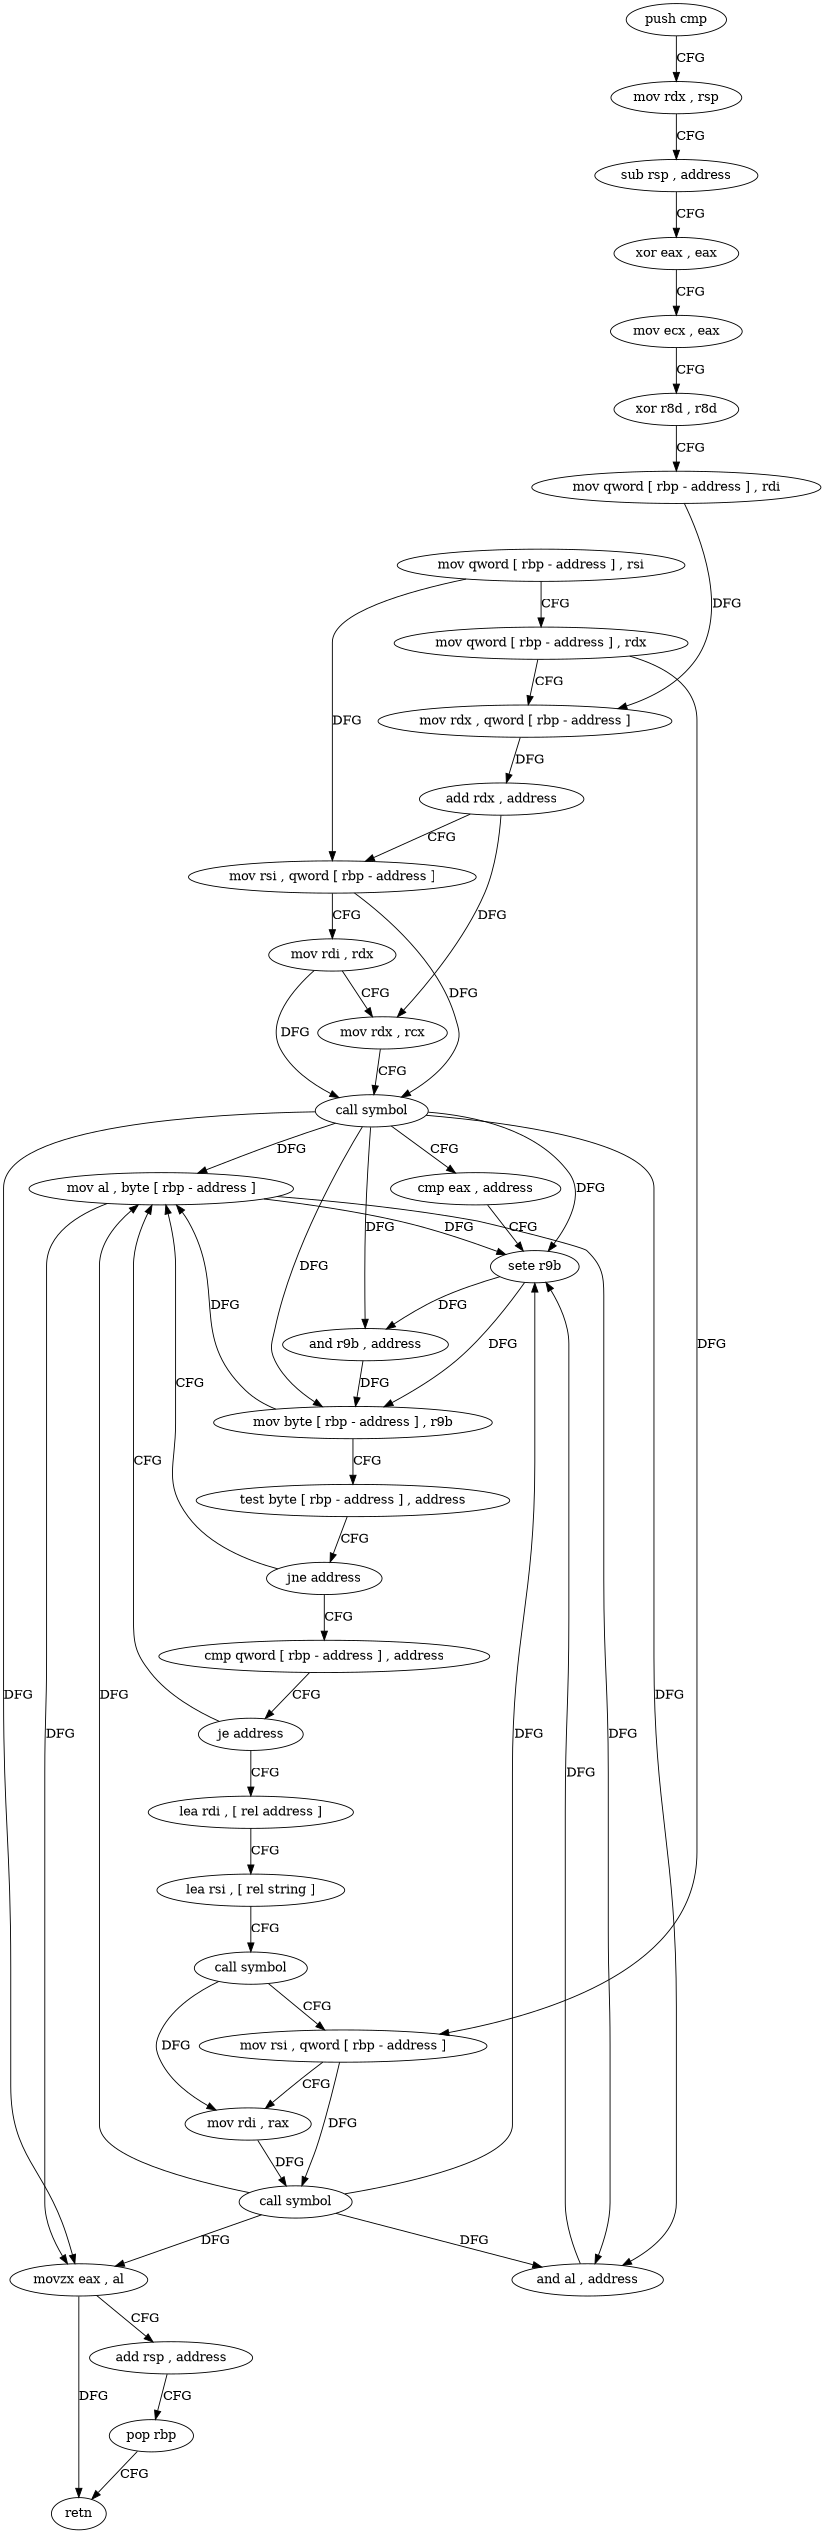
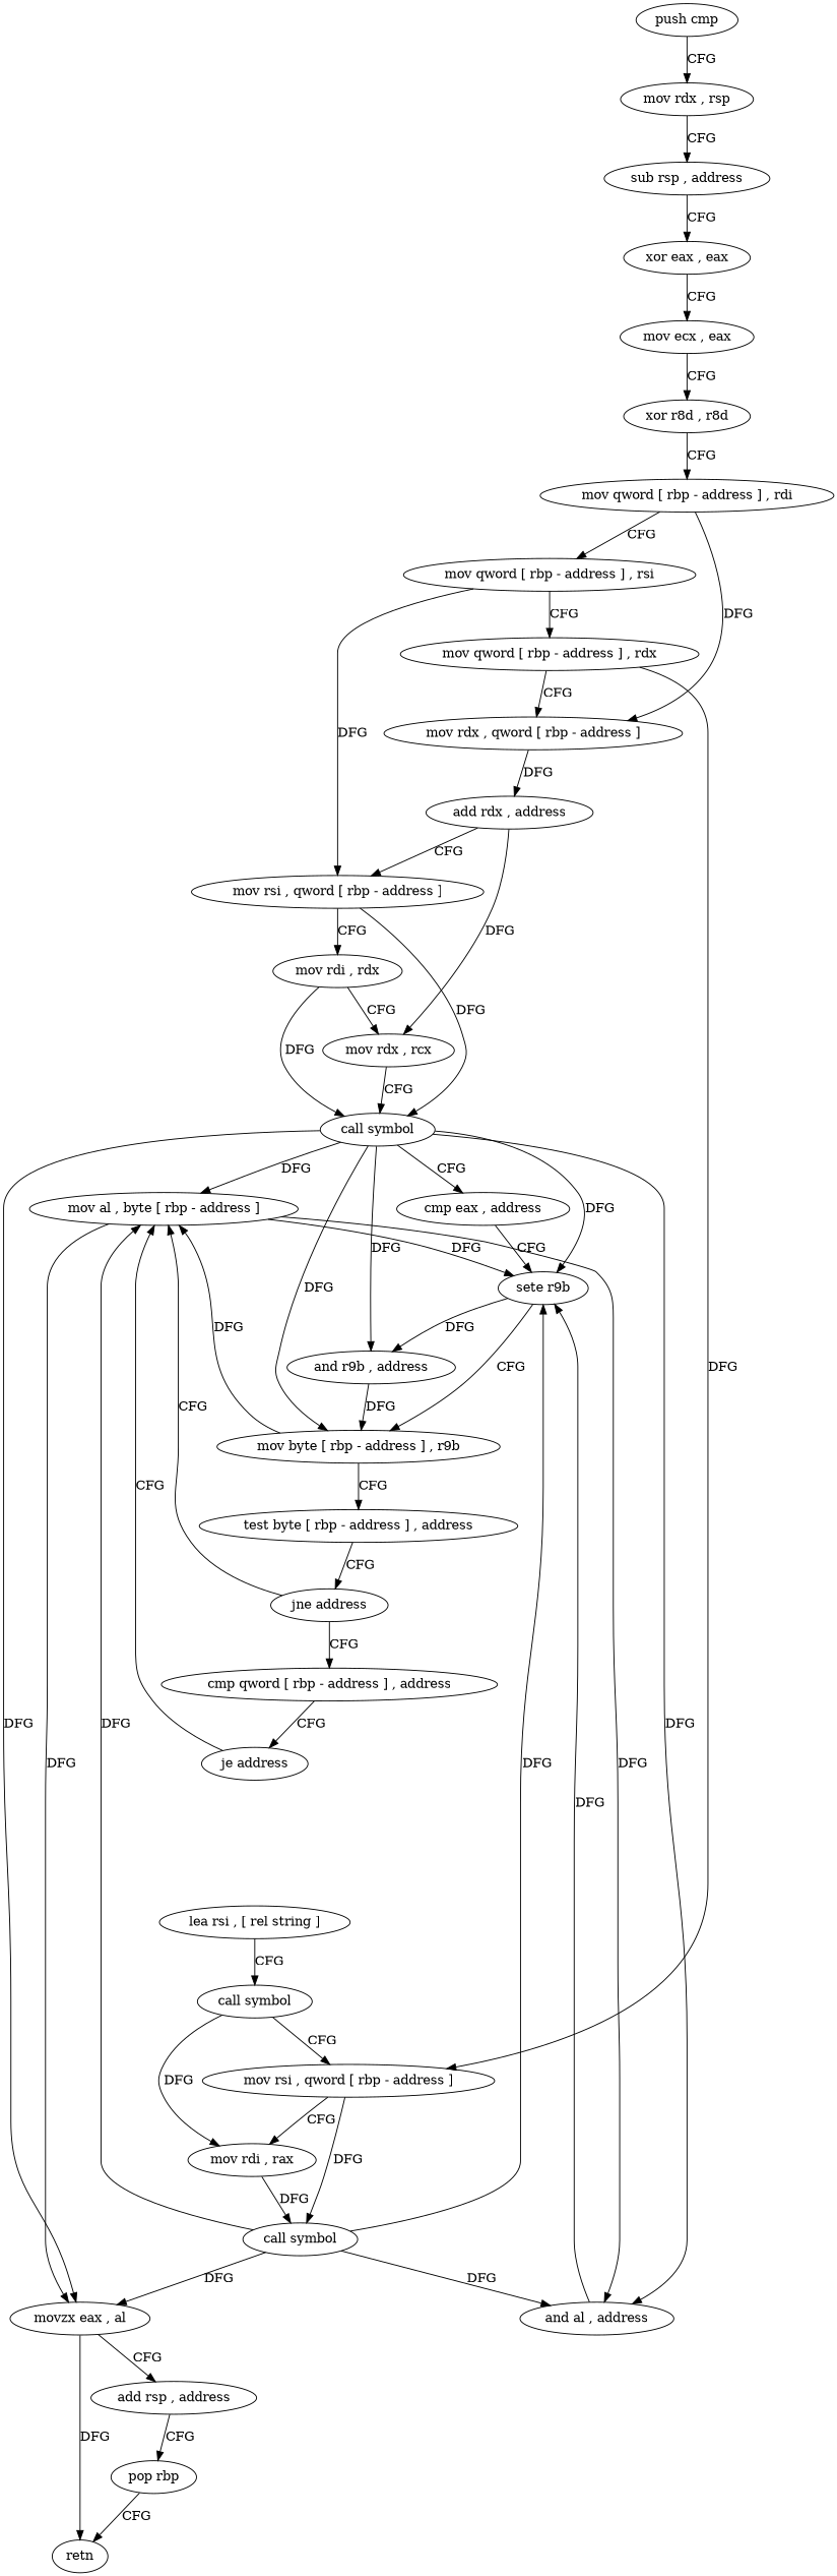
  digraph {
    n1 [label="push cmp"]
    n2 [label="mov rdx , rsp"]
    n3 [label="sub rsp , address"]
    n4 [label="xor eax , eax"]
    n5 [label="mov ecx , eax"]
    n6 [label="xor r8d , r8d"]
    n7 [label="mov qword [ rbp - address ] , rdi"]
    n8 [label="mov qword [ rbp - address ] , rsi"]
    n9 [label="mov rdx , qword [ rbp - address ]"]
    n10 [label="mov qword [ rbp - address ] , rdx"]
    n11 [label="mov rsi , qword [ rbp - address ]"]
    n12 [label="add rdx , address"]
    n13 [label="mov rsi , qword [ rbp - address ]"]
    n14 [label="mov rdi , rdx"]
    n15 [label="call symbol"]
    n16 [label="je address"]
    n17 [label="mov al , byte [ rbp - address ]"]
-   n18 [label="lea rdi , [ rel address ]"]
    n19 [label="mov rdi , rax"]
    n20 [label="call symbol"]
    n21 [label="mov rdx , rcx"]
    n22 [label="cmp eax , address"]
    n23 [label="sete r9b"]
    n24 [label="and r9b , address"]
    n25 [label="mov byte [ rbp - address ] , r9b"]
    n26 [label="and al , address"]
    n27 [label="movzx eax , al"]
    n28 [label="test byte [ rbp - address ] , address"]
    n29 [label="add rsp , address"]
    n30 [label=retn]
    n31 [label="jne address"]
    n32 [label="cmp qword [ rbp - address ] , address"]
    n33 [label="pop rbp"]
    n34 [label="lea rsi , [ rel string ]"]
    n35 [label="call symbol"]
    n1 -> n2 [label=CFG]
    n2 -> n3 [label=CFG]
    n3 -> n4 [label=CFG]
    n4 -> n5 [label=CFG]
    n5 -> n6 [label=CFG]
    n6 -> n7 [label=CFG]
+   n7 -> n8 [label=CFG]
    n7 -> n9 [label=DFG]
    n8 -> n10 [label=CFG]
    n8 -> n11 [label=DFG]
    n9 -> n12 [label=DFG]
    n10 -> n9 [label=CFG]
    n10 -> n13 [label=DFG]
    n11 -> n14 [label=CFG]
    n11 -> n15 [label=DFG]
    n12 -> n11 [label=CFG]
    n12 -> n21 [label=DFG]
    n13 -> n19 [label=CFG]
    n13 -> n20 [label=DFG]
    n14 -> n15 [label=DFG]
    n14 -> n21 [label=CFG]
    n15 -> n17 [label=DFG]
    n15 -> n22 [label=CFG]
    n15 -> n23 [label=DFG]
    n15 -> n24 [label=DFG]
    n15 -> n25 [label=DFG]
    n15 -> n26 [label=DFG]
    n15 -> n27 [label=DFG]
    n16 -> n17 [label=CFG]
-   n16 -> n18 [label=CFG]
    n17 -> n23 [label=DFG]
    n17 -> n26 [label=DFG]
    n17 -> n27 [label=DFG]
-   n18 -> n34 [label=CFG]
    n19 -> n20 [label=DFG]
    n20 -> n17 [label=DFG]
    n20 -> n23 [label=DFG]
    n20 -> n26 [label=DFG]
    n20 -> n27 [label=DFG]
    n21 -> n15 [label=CFG]
    n22 -> n23 [label=CFG]
    n23 -> n24 [label=DFG]
-   n23 -> n25 [label=DFG]
+   n23 -> n25 [label=CFG]
    n24 -> n25 [label=DFG]
    n25 -> n17 [label=DFG]
    n25 -> n28 [label=CFG]
    n26 -> n23 [label=DFG]
    n27 -> n29 [label=CFG]
    n27 -> n30 [label=DFG]
    n28 -> n31 [label=CFG]
    n29 -> n33 [label=CFG]
    n31 -> n17 [label=CFG]
    n31 -> n32 [label=CFG]
    n32 -> n16 [label=CFG]
    n33 -> n30 [label=CFG]
    n34 -> n35 [label=CFG]
    n35 -> n13 [label=CFG]
    n35 -> n19 [label=DFG]
  }
